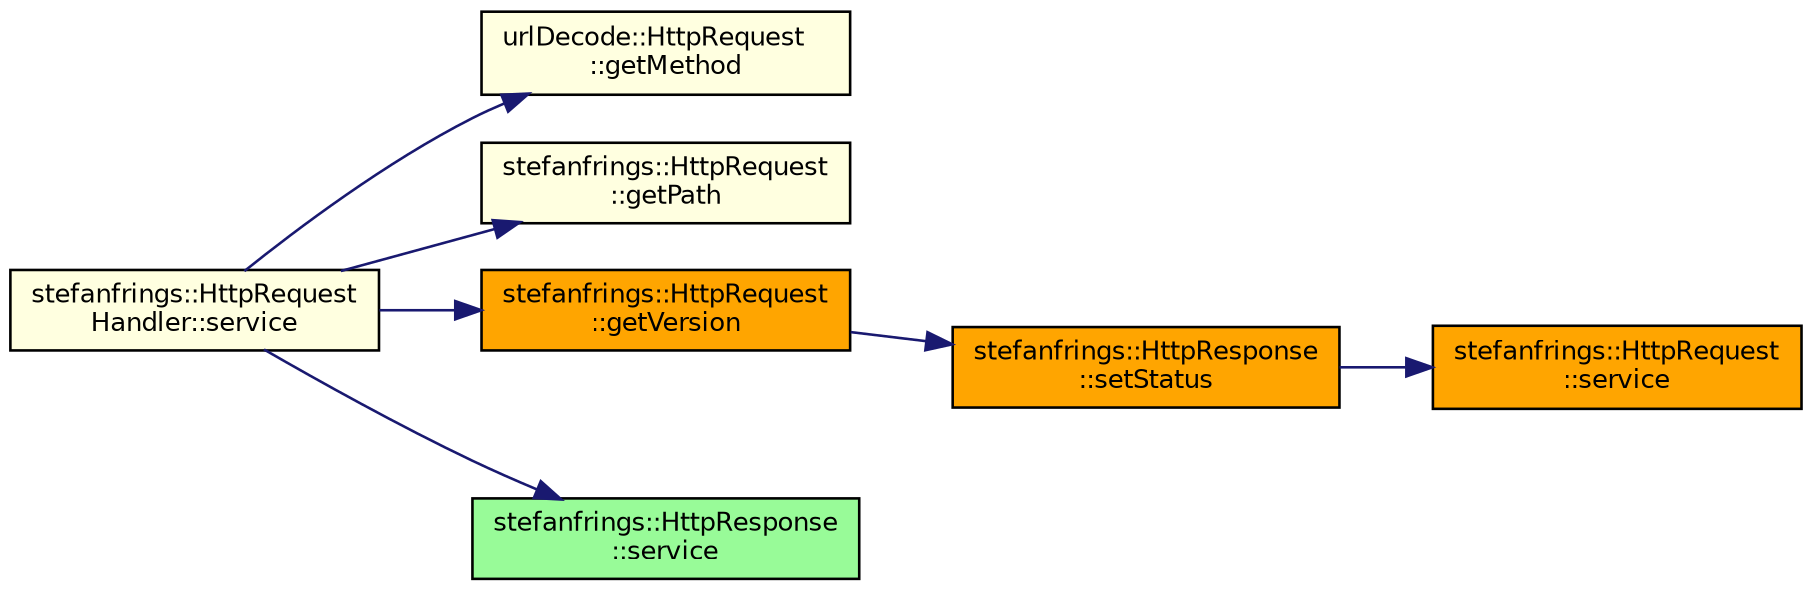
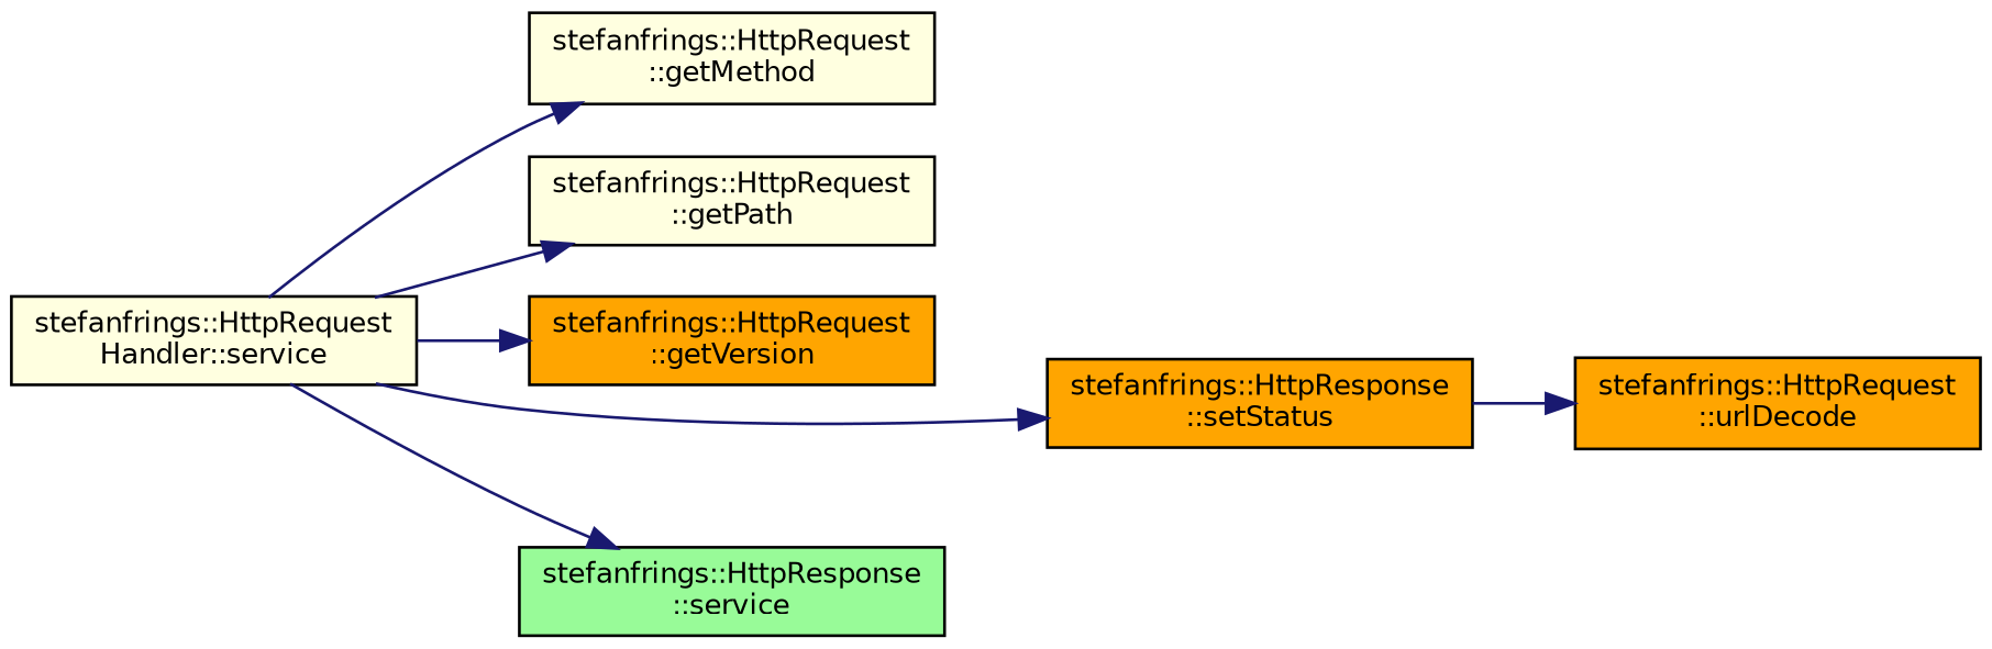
  digraph {
    rankdir=LR
    node [color=black fillcolor=lightyellow fontname=Helvetica fontsize=10 shape=record style=filled]
    edge [color=midnightblue fontname=Helvetica fontsize=10 labelfontname=Helvetica labelfontsize=10 style=solid]
    n1 [fontcolor=black height=0.2 label="stefanfrings::HttpRequest\lHandler::service" width=0.4]
-   n2 [height=0.2 label="urlDecode::HttpRequest\l::getMethod" width=0.4]
+   n2 [height=0.2 label="stefanfrings::HttpRequest\l::getMethod" width=0.4]
    n3 [height=0.2 label="stefanfrings::HttpRequest\l::getPath" width=0.4]
    n4 [fillcolor=orange height=0.2 label="stefanfrings::HttpRequest\l::getVersion" width=0.4]
    n5 [fillcolor=orange height=0.2 label="stefanfrings::HttpResponse\l::setStatus" width=0.4]
    n6 [fillcolor=palegreen height=0.2 label="stefanfrings::HttpResponse\l::service" width=0.4]
-   n7 [fillcolor=orange height=0.2 label="stefanfrings::HttpRequest\l::service" width=0.4]
+   n7 [fillcolor=orange height=0.2 label="stefanfrings::HttpRequest\l::urlDecode" width=0.4]
    n1 -> n2
    n1 -> n3
    n1 -> n4
-   n4 -> n5
+   n1 -> n5
    n1 -> n6
    n5 -> n7
  }
